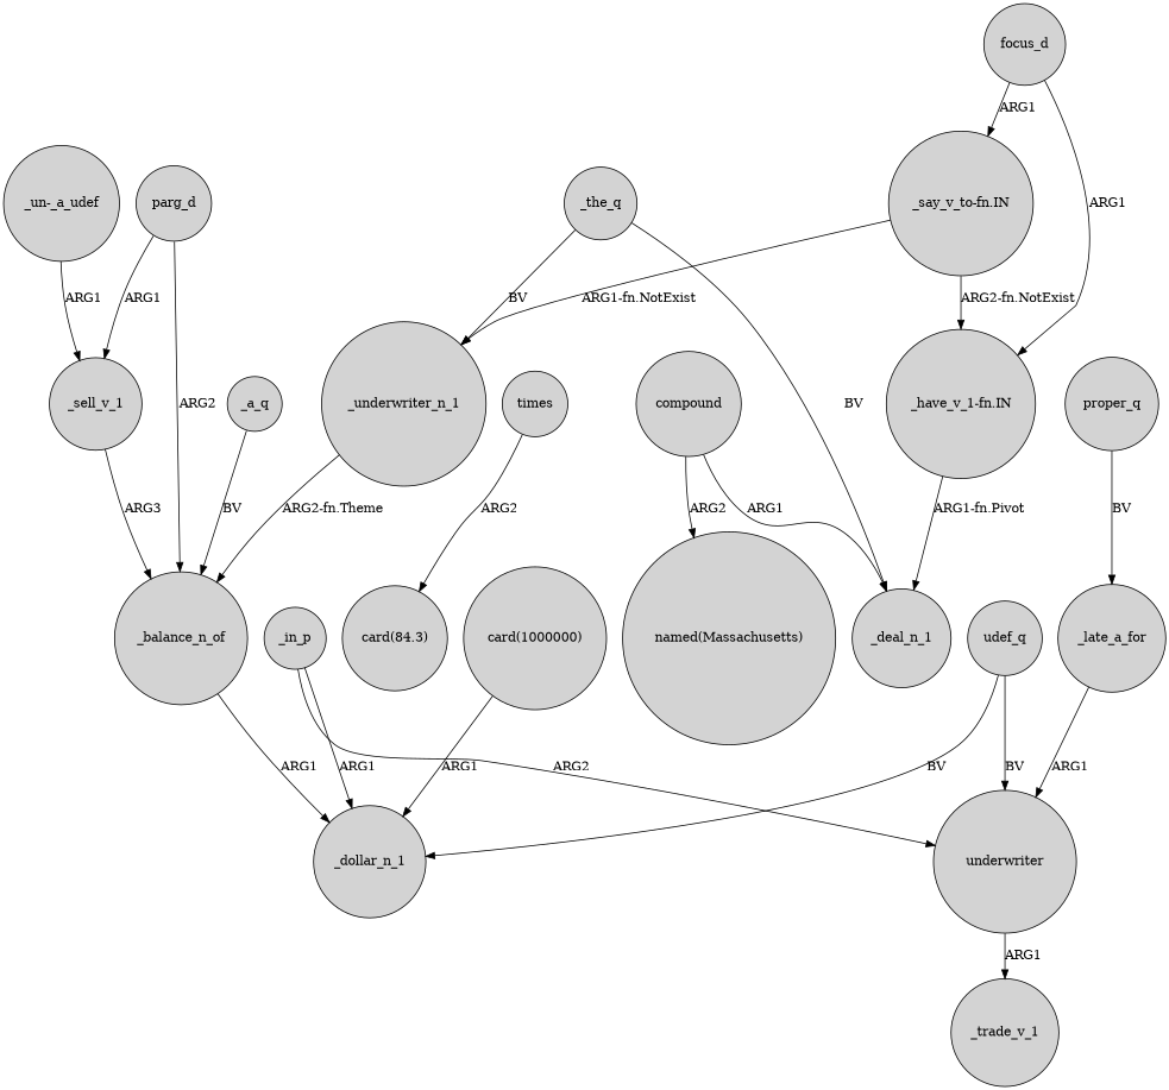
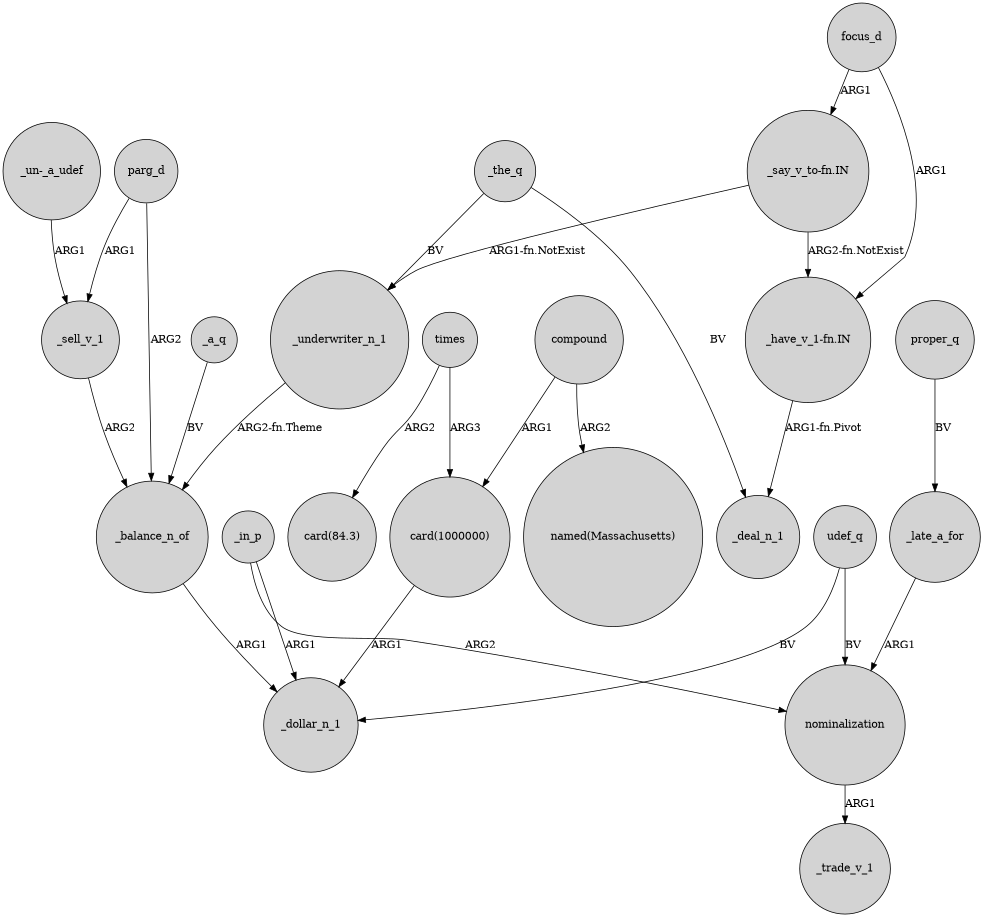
  digraph {
    fontname="DejaVu Serif"
    node [fontname="DejaVu Serif" shape=circle style=filled]
    edge [fontname="DejaVu Serif"]
    "card(1000000)"
    _dollar_n_1
    compound
    "named(Massachusetts)"
    _deal_n_1
    focus_d
    "_have_v_1-fn.IN"
    "_say_v_to-fn.IN"
    _underwriter_n_1
    _balance_n_of
    _the_q
    n12 [label="_un-_a_udef"]
    _sell_v_1
-   nominalization [label=underwriter]
+   nominalization
    _trade_v_1
    _a_q
    parg_d
    times
    "card(84.3)"
    udef_q
    proper_q
    _late_a_for
    _in_p
    "card(1000000)" -> _dollar_n_1 [label=ARG1]
    compound -> "named(Massachusetts)" [label=ARG2]
-   compound -> _deal_n_1 [label=ARG1]
+   compound -> "card(1000000)" [label=ARG1]
    focus_d -> "_have_v_1-fn.IN" [label=ARG1]
    focus_d -> "_say_v_to-fn.IN" [label=ARG1]
    "_have_v_1-fn.IN" -> _deal_n_1 [label="ARG1-fn.Pivot"]
    "_say_v_to-fn.IN" -> "_have_v_1-fn.IN" [label="ARG2-fn.NotExist"]
    "_say_v_to-fn.IN" -> _underwriter_n_1 [label="ARG1-fn.NotExist"]
    _underwriter_n_1 -> _balance_n_of [label="ARG2-fn.Theme"]
    _balance_n_of -> _dollar_n_1 [label=ARG1]
    _the_q -> _deal_n_1 [label=BV]
    _the_q -> _underwriter_n_1 [label=BV]
    n12 -> _sell_v_1 [label=ARG1]
-   _sell_v_1 -> _balance_n_of [label=ARG3]
+   _sell_v_1 -> _balance_n_of [label=ARG2]
    nominalization -> _trade_v_1 [label=ARG1]
    _a_q -> _balance_n_of [label=BV]
    parg_d -> _balance_n_of [label=ARG2]
    parg_d -> _sell_v_1 [label=ARG1]
+   times -> "card(1000000)" [label=ARG3]
    times -> "card(84.3)" [label=ARG2]
    udef_q -> _dollar_n_1 [label=BV]
    udef_q -> nominalization [label=BV]
    proper_q -> _late_a_for [label=BV]
    _late_a_for -> nominalization [label=ARG1]
    _in_p -> _dollar_n_1 [label=ARG1]
    _in_p -> nominalization [label=ARG2]
  }
